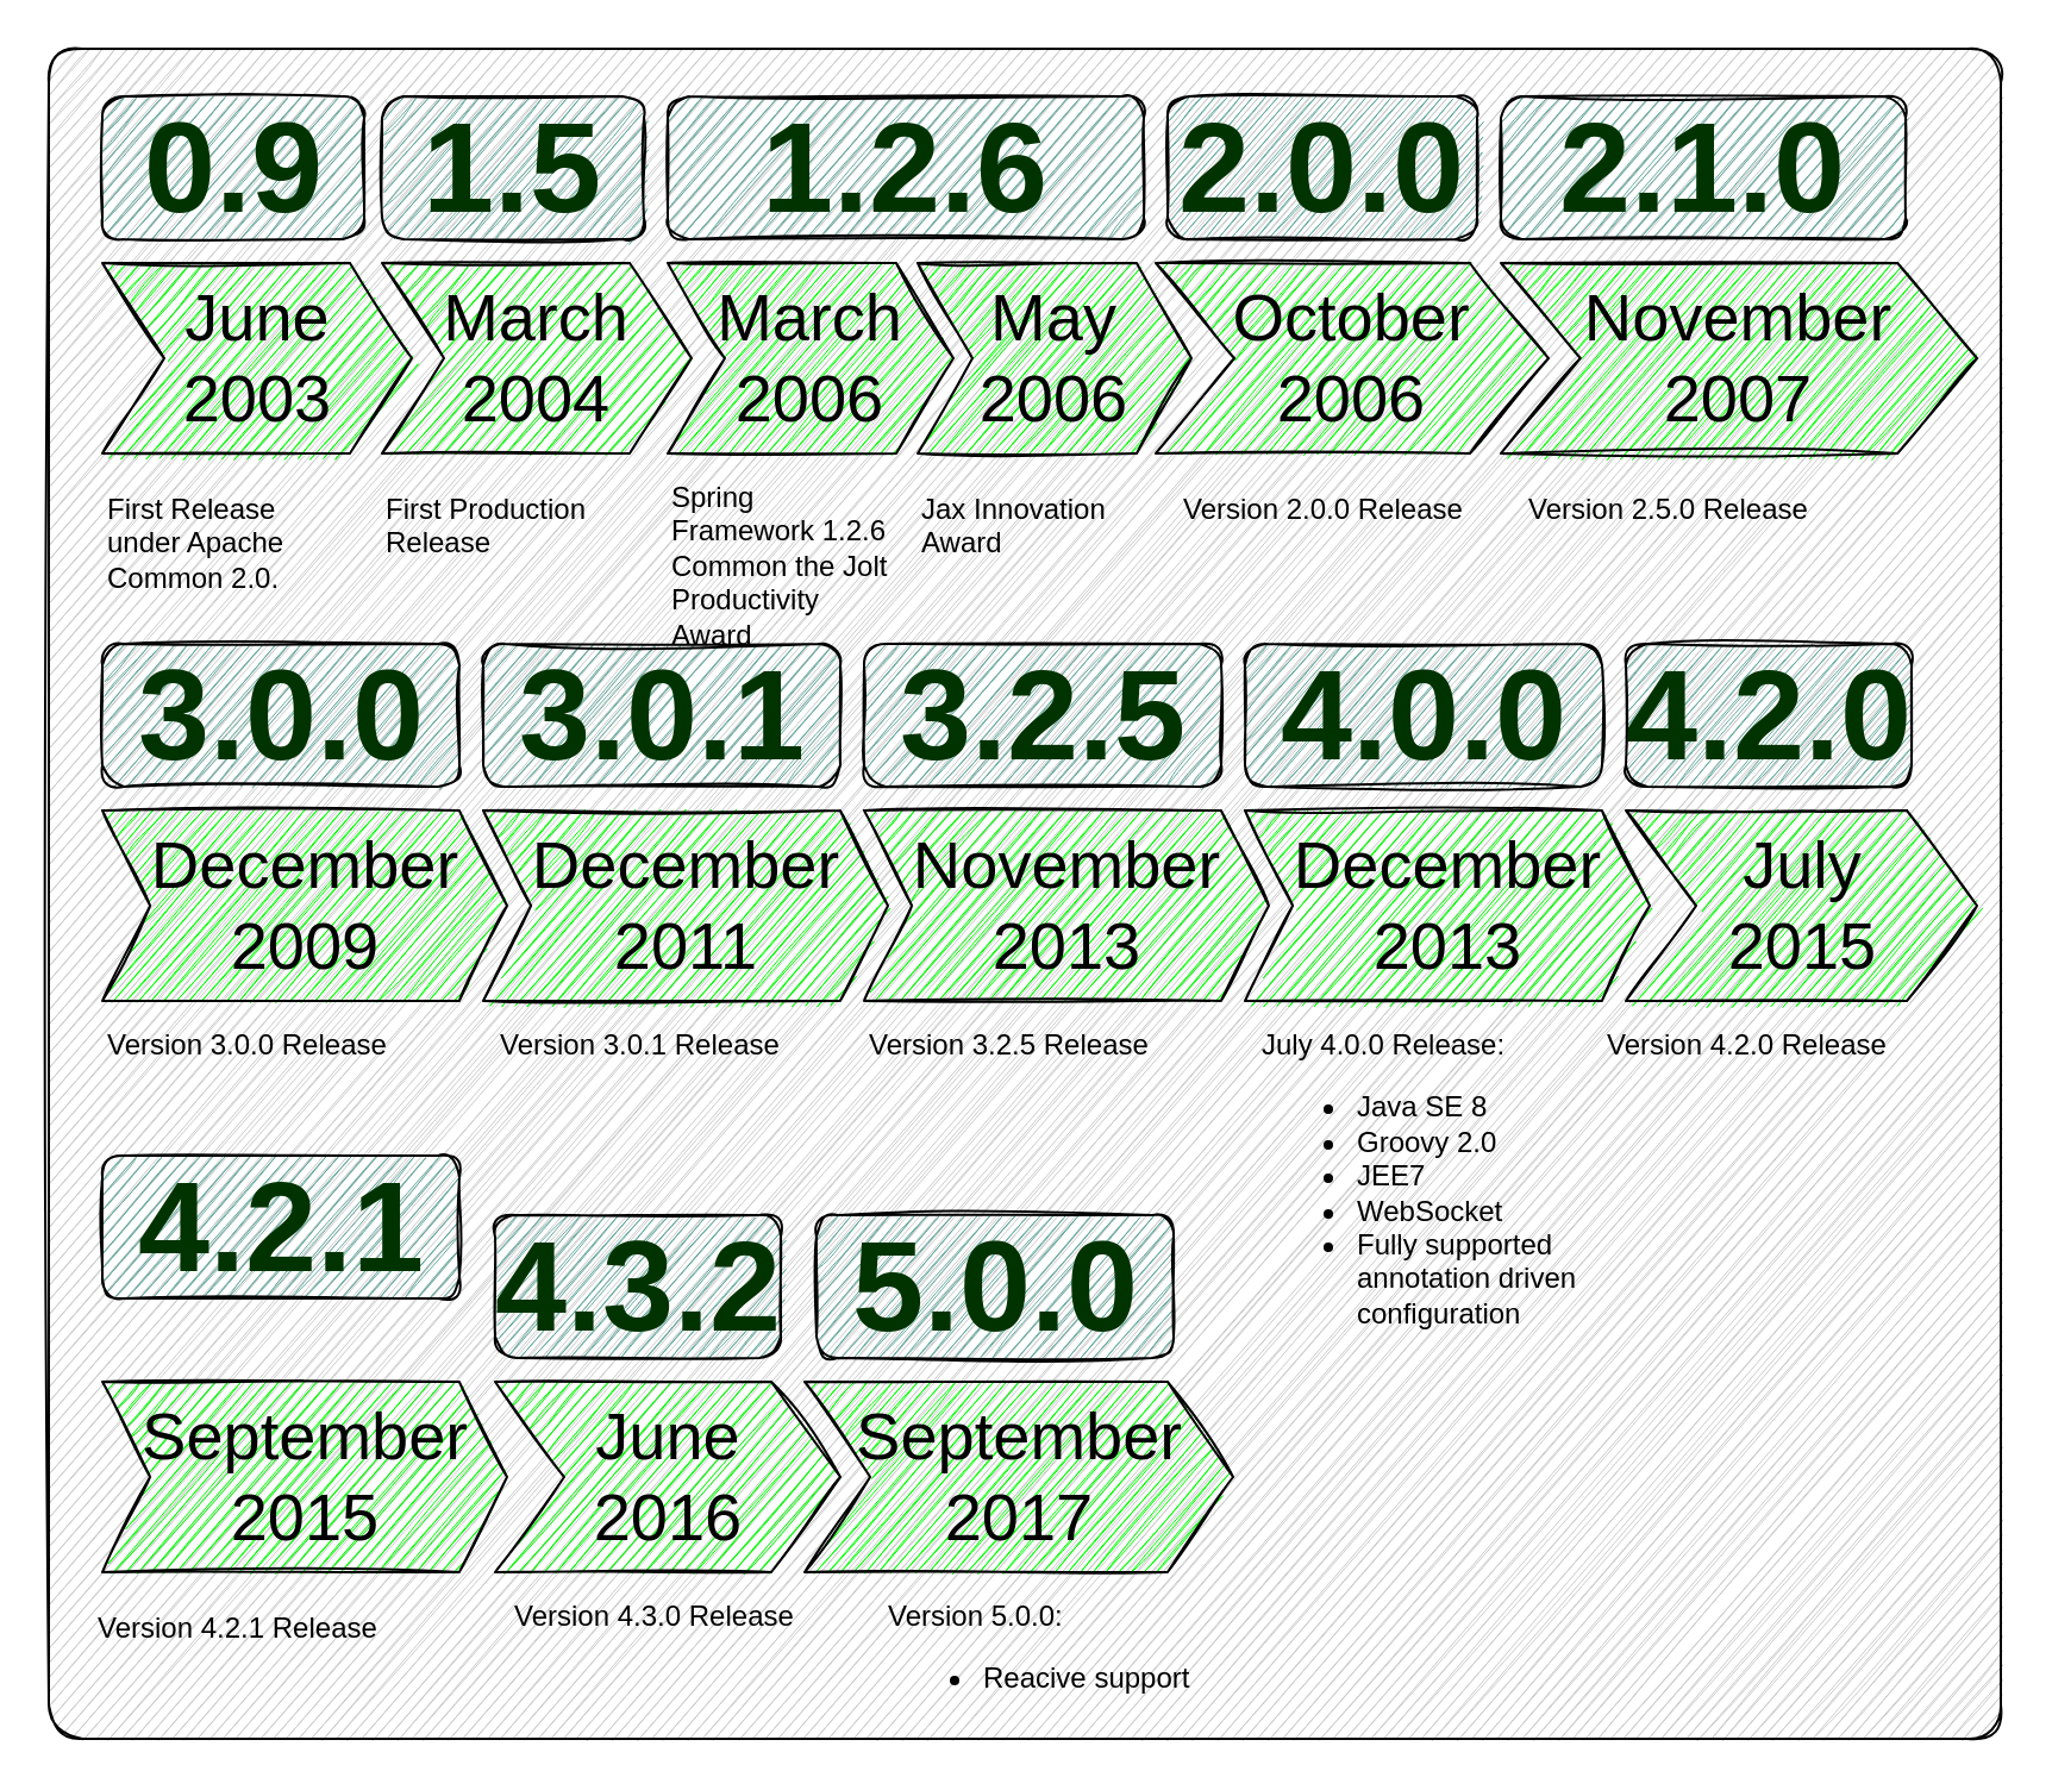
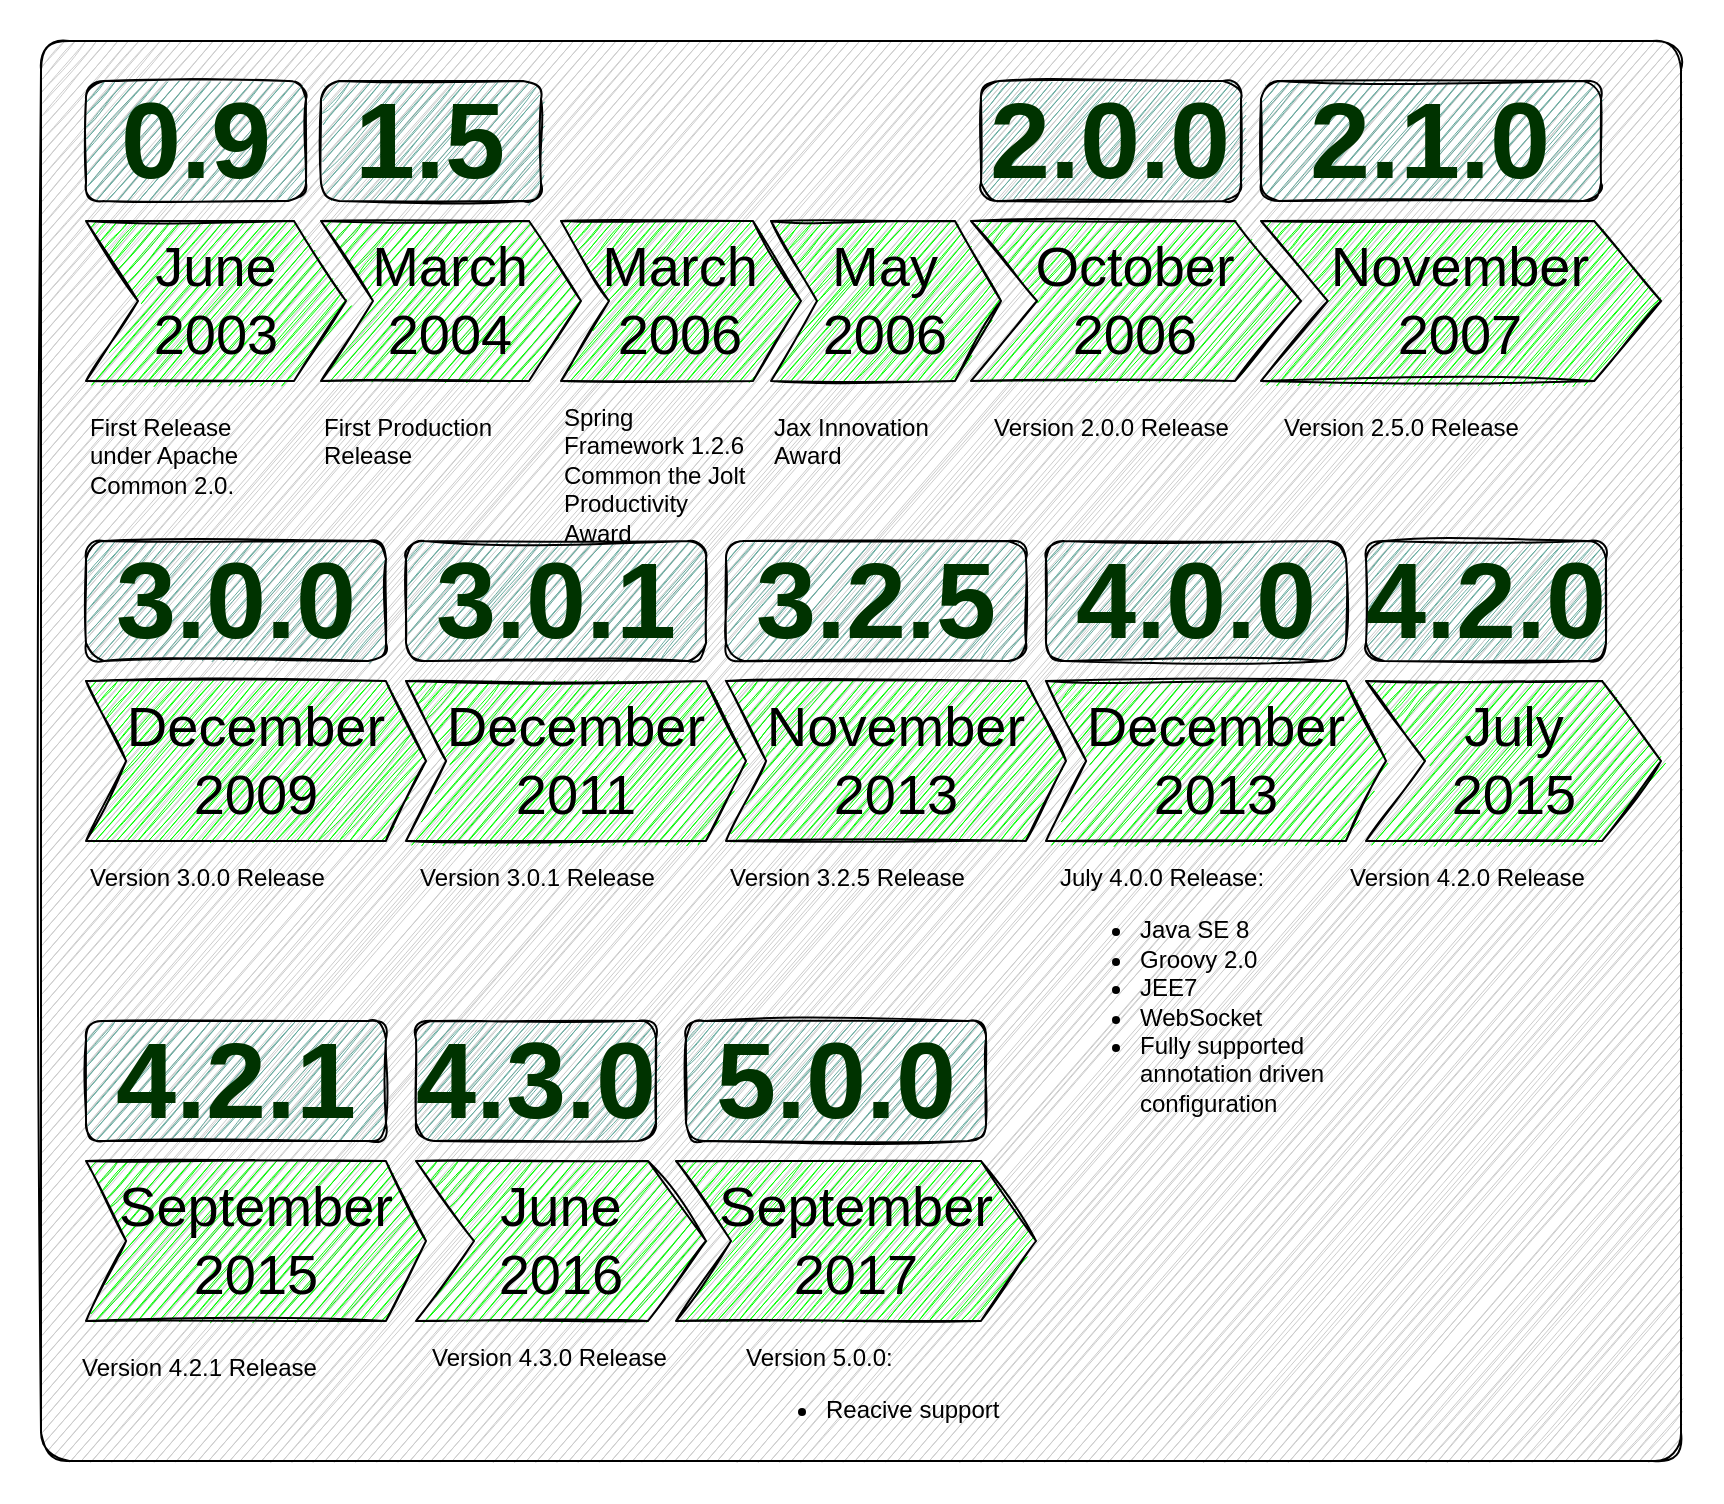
  <mxCell id="0" />
  <mxCell id="1" parent="0" />
  <mxCell id="2" value="" style="rounded=1;whiteSpace=wrap;html=1;glass=0;sketch=1;fontSize=12;fontColor=#003300;strokeColor=default;strokeWidth=1;fillColor=#CCCCCC;arcSize=2;" vertex="1" parent="1"><mxGeometry y="20" width="820" height="710" as="geometry" x="20" /></mxCell>
  <mxCell id="3" value="June 2003" style="shape=step;whiteSpace=wrap;html=1;fontSize=28;fillColor=#00FF00;fontColor=default;strokeColor=default;labelBackgroundColor=none;labelBorderColor=none;strokeWidth=1;shadow=0;sketch=1;" parent="1" vertex="1"><mxGeometry x="42.5" y="110" width="130" height="80" as="geometry" /></mxCell>
  <mxCell id="4" value="March 2004" style="shape=step;whiteSpace=wrap;html=1;fontSize=28;fillColor=#00FF00;fontColor=default;strokeColor=default;labelBackgroundColor=none;labelBorderColor=none;strokeWidth=1;shadow=0;sketch=1;" parent="1" vertex="1"><mxGeometry x="160" y="110" width="130" height="80" as="geometry" /></mxCell>
  <mxCell id="5" value="March 2006" style="shape=step;whiteSpace=wrap;html=1;fontSize=28;fillColor=#00FF00;fontColor=default;strokeColor=default;labelBackgroundColor=none;labelBorderColor=none;strokeWidth=1;shadow=0;sketch=1;" parent="1" vertex="1"><mxGeometry x="280" y="110" width="120" height="80" as="geometry" /></mxCell>
  <mxCell id="6" value="May 2006" style="shape=step;whiteSpace=wrap;html=1;fontSize=28;fillColor=#00FF00;fontColor=default;strokeColor=default;labelBackgroundColor=none;labelBorderColor=none;strokeWidth=1;shadow=0;sketch=1;" parent="1" vertex="1"><mxGeometry x="385" y="110" width="115" height="80" as="geometry" /></mxCell>
  <mxCell id="7" value="0.9" style="text;html=1;strokeColor=default;fillColor=#67AB9F;align=center;verticalAlign=middle;whiteSpace=wrap;fontSize=54;fontStyle=1;fontColor=#003300;strokeWidth=1;rounded=1;glass=0;sketch=1;" parent="1" vertex="1"><mxGeometry x="42.5" y="40" width="110" height="60" as="geometry" /></mxCell>
  <mxCell id="8" value="First Release under Apache Common 2.0." style="text;spacingTop=-5;fillColor=#ffffff;whiteSpace=wrap;html=1;align=left;fontSize=12;fontFamily=Helvetica;fillColor=none;strokeColor=none;" parent="1" vertex="1"><mxGeometry x="42.5" y="205" width="100" height="40" as="geometry" /></mxCell>
  <mxCell id="9" value="First Production Release" style="text;spacingTop=-5;fillColor=#ffffff;whiteSpace=wrap;html=1;align=left;fontSize=12;fontFamily=Helvetica;fillColor=none;strokeColor=none;" parent="1" vertex="1"><mxGeometry x="160" y="205" width="110" height="45" as="geometry" /></mxCell>
  <mxCell id="10" value="Spring Framework 1.2.6 Common the Jolt Productivity Award" style="text;spacingTop=-5;fillColor=#ffffff;whiteSpace=wrap;html=1;align=left;fontSize=12;fontFamily=Helvetica;fillColor=none;strokeColor=none;" parent="1" vertex="1"><mxGeometry x="280" y="200" width="100" height="80" as="geometry" /></mxCell>
  <mxCell id="11" value="Jax Innovation Award" style="text;spacingTop=-5;fillColor=#ffffff;whiteSpace=wrap;html=1;align=left;fontSize=12;fontFamily=Helvetica;fillColor=none;strokeColor=none;" parent="1" vertex="1"><mxGeometry x="385" y="205" width="95" height="20" as="geometry" /></mxCell>
  <mxCell id="12" value="1.5" style="text;html=1;strokeColor=default;fillColor=#67AB9F;align=center;verticalAlign=middle;whiteSpace=wrap;fontSize=54;fontStyle=1;fontColor=#003300;strokeWidth=1;rounded=1;glass=0;sketch=1;" vertex="1" parent="1"><mxGeometry x="160" y="40" width="110" height="60" as="geometry" /></mxCell>
  <mxCell id="13" value="October 2006" style="shape=step;whiteSpace=wrap;html=1;fontSize=28;fillColor=#00FF00;fontColor=default;strokeColor=default;labelBackgroundColor=none;labelBorderColor=none;strokeWidth=1;shadow=0;sketch=1;" vertex="1" parent="1"><mxGeometry x="485" y="110" width="165" height="80" as="geometry" /></mxCell>
  <mxCell id="14" value="November 2013" style="shape=step;whiteSpace=wrap;html=1;fontSize=28;fillColor=#00FF00;fontColor=default;strokeColor=default;labelBackgroundColor=none;labelBorderColor=none;strokeWidth=1;shadow=0;sketch=1;size=0.118;" vertex="1" parent="1"><mxGeometry x="362.5" y="340" width="170" height="80" as="geometry" /></mxCell>
  <mxCell id="15" value="December 2013" style="shape=step;whiteSpace=wrap;html=1;fontSize=28;fillColor=#00FF00;fontColor=default;strokeColor=default;labelBackgroundColor=none;labelBorderColor=none;strokeWidth=1;shadow=0;sketch=1;size=0.118;" vertex="1" parent="1"><mxGeometry x="522.5" y="340" width="170" height="80" as="geometry" /></mxCell>
  <mxCell id="16" value="Version 2.0.0 Release" style="text;spacingTop=-5;fillColor=#ffffff;whiteSpace=wrap;html=1;align=left;fontSize=12;fontFamily=Helvetica;fillColor=none;strokeColor=none;" vertex="1" parent="1"><mxGeometry x="495" y="205" width="140" height="30" as="geometry" /></mxCell>
  <mxCell id="17" value="Version 3.2.5 Release" style="text;spacingTop=-5;fillColor=#ffffff;whiteSpace=wrap;html=1;align=left;fontSize=12;fontFamily=Helvetica;fillColor=none;strokeColor=none;" vertex="1" parent="1"><mxGeometry x="362.5" y="430" width="140" height="30" as="geometry" /></mxCell>
  <mxCell id="18" value="July 4.0.0 Release:&lt;br&gt;&lt;ul&gt;&lt;li&gt;&lt;span&gt;Java SE 8&lt;/span&gt;&lt;/li&gt;&lt;li&gt;&lt;span&gt;Groovy 2.0&lt;/span&gt;&lt;/li&gt;&lt;li&gt;&lt;span&gt;JEE7&lt;/span&gt;&lt;/li&gt;&lt;li&gt;&lt;span&gt;WebSocket&lt;/span&gt;&lt;/li&gt;&lt;li&gt;&lt;span&gt;Fully supported annotation driven configuration&lt;/span&gt;&lt;/li&gt;&lt;/ul&gt;" style="text;spacingTop=-5;fillColor=#ffffff;whiteSpace=wrap;html=1;align=left;fontSize=12;fontFamily=Helvetica;fillColor=none;strokeColor=none;" vertex="1" parent="1"><mxGeometry x="527.5" y="430" width="140" height="30" as="geometry" /></mxCell>
- <mxCell id="19" value="1.2.6" style="text;html=1;strokeColor=default;fillColor=#67AB9F;align=center;verticalAlign=middle;whiteSpace=wrap;fontSize=54;fontStyle=1;fontColor=#003300;strokeWidth=1;rounded=1;glass=0;sketch=1;" vertex="1" parent="1"><mxGeometry x="280" y="40" width="200" height="60" as="geometry" /></mxCell>
  <mxCell id="20" value="2.0.0" style="text;html=1;strokeColor=default;fillColor=#67AB9F;align=center;verticalAlign=middle;whiteSpace=wrap;fontSize=54;fontStyle=1;fontColor=#003300;strokeWidth=1;rounded=1;glass=0;sketch=1;" vertex="1" parent="1"><mxGeometry x="490" y="40" width="130" height="60" as="geometry" /></mxCell>
  <mxCell id="21" value="July&lt;br&gt;2015" style="shape=step;whiteSpace=wrap;html=1;fontSize=28;fillColor=#00FF00;fontColor=default;strokeColor=default;labelBackgroundColor=none;labelBorderColor=none;strokeWidth=1;shadow=0;sketch=1;" vertex="1" parent="1"><mxGeometry x="682.5" y="340" width="147.5" height="80" as="geometry" /></mxCell>
  <mxCell id="22" value="Version 4.2.0 Release" style="text;spacingTop=-5;fillColor=#ffffff;whiteSpace=wrap;html=1;align=left;fontSize=12;fontFamily=Helvetica;fillColor=none;strokeColor=none;" vertex="1" parent="1"><mxGeometry x="672.5" y="430" width="140" height="30" as="geometry" /></mxCell>
  <mxCell id="23" value="December 2009" style="shape=step;whiteSpace=wrap;html=1;fontSize=28;fillColor=#00FF00;fontColor=default;strokeColor=default;labelBackgroundColor=none;labelBorderColor=none;strokeWidth=1;shadow=0;sketch=1;size=0.118;" vertex="1" parent="1"><mxGeometry x="42.5" y="340" width="170" height="80" as="geometry" /></mxCell>
  <mxCell id="24" value="December 2011" style="shape=step;whiteSpace=wrap;html=1;fontSize=28;fillColor=#00FF00;fontColor=default;strokeColor=default;labelBackgroundColor=none;labelBorderColor=none;strokeWidth=1;shadow=0;sketch=1;size=0.118;" vertex="1" parent="1"><mxGeometry x="202.5" y="340" width="170" height="80" as="geometry" /></mxCell>
  <mxCell id="25" value="Version 3.0.0 Release" style="text;spacingTop=-5;fillColor=#ffffff;whiteSpace=wrap;html=1;align=left;fontSize=12;fontFamily=Helvetica;fillColor=none;strokeColor=none;" vertex="1" parent="1"><mxGeometry x="42.5" y="430" width="140" height="30" as="geometry" /></mxCell>
  <mxCell id="26" value="Version 3.0.1 Release" style="text;spacingTop=-5;fillColor=#ffffff;whiteSpace=wrap;html=1;align=left;fontSize=12;fontFamily=Helvetica;fillColor=none;strokeColor=none;" vertex="1" parent="1"><mxGeometry x="207.5" y="430" width="140" height="30" as="geometry" /></mxCell>
  <mxCell id="27" value="November 2007" style="shape=step;whiteSpace=wrap;html=1;fontSize=28;fillColor=#00FF00;fontColor=default;strokeColor=default;labelBackgroundColor=none;labelBorderColor=none;strokeWidth=1;shadow=0;sketch=1;size=0.167;" vertex="1" parent="1"><mxGeometry x="630" y="110" width="200" height="80" as="geometry" /></mxCell>
  <mxCell id="28" value="Version 2.5.0 Release" style="text;spacingTop=-5;fillColor=#ffffff;whiteSpace=wrap;html=1;align=left;fontSize=12;fontFamily=Helvetica;fillColor=none;strokeColor=none;" vertex="1" parent="1"><mxGeometry x="640" y="205" width="140" height="30" as="geometry" /></mxCell>
  <mxCell id="29" value="2.1.0" style="text;html=1;strokeColor=default;fillColor=#67AB9F;align=center;verticalAlign=middle;whiteSpace=wrap;fontSize=54;fontStyle=1;fontColor=#003300;strokeWidth=1;rounded=1;glass=0;sketch=1;" vertex="1" parent="1"><mxGeometry x="630" y="40" width="170" height="60" as="geometry" /></mxCell>
  <mxCell id="30" value="3.0.0" style="text;html=1;strokeColor=default;fillColor=#67AB9F;align=center;verticalAlign=middle;whiteSpace=wrap;fontSize=54;fontStyle=1;fontColor=#003300;strokeWidth=1;rounded=1;glass=0;sketch=1;" vertex="1" parent="1"><mxGeometry x="42.5" y="270" width="150" height="60" as="geometry" /></mxCell>
  <mxCell id="31" value="3.0.1" style="text;html=1;strokeColor=default;fillColor=#67AB9F;align=center;verticalAlign=middle;whiteSpace=wrap;fontSize=54;fontStyle=1;fontColor=#003300;strokeWidth=1;rounded=1;glass=0;sketch=1;" vertex="1" parent="1"><mxGeometry x="202.5" y="270" width="150" height="60" as="geometry" /></mxCell>
  <mxCell id="32" value="3.2.5" style="text;html=1;strokeColor=default;fillColor=#67AB9F;align=center;verticalAlign=middle;whiteSpace=wrap;fontSize=54;fontStyle=1;fontColor=#003300;strokeWidth=1;rounded=1;glass=0;sketch=1;" vertex="1" parent="1"><mxGeometry x="362.5" y="270" width="150" height="60" as="geometry" /></mxCell>
  <mxCell id="33" value="4.0.0" style="text;html=1;strokeColor=default;fillColor=#67AB9F;align=center;verticalAlign=middle;whiteSpace=wrap;fontSize=54;fontStyle=1;fontColor=#003300;strokeWidth=1;rounded=1;glass=0;sketch=1;" vertex="1" parent="1"><mxGeometry x="522.5" y="270" width="150" height="60" as="geometry" /></mxCell>
  <mxCell id="34" value="4.2.0" style="text;html=1;strokeColor=default;fillColor=#67AB9F;align=center;verticalAlign=middle;whiteSpace=wrap;fontSize=54;fontStyle=1;fontColor=#003300;strokeWidth=1;rounded=1;glass=0;sketch=1;" vertex="1" parent="1"><mxGeometry x="682.5" y="270" width="120" height="60" as="geometry" /></mxCell>
  <mxCell id="35" value="September 2015" style="shape=step;whiteSpace=wrap;html=1;fontSize=28;fillColor=#00FF00;fontColor=default;strokeColor=default;labelBackgroundColor=none;labelBorderColor=none;strokeWidth=1;shadow=0;sketch=1;size=0.118;" vertex="1" parent="1"><mxGeometry x="42.5" y="580" width="170" height="80" as="geometry" /></mxCell>
  <mxCell id="36" value="Version 4.2.1 Release" style="text;spacingTop=-5;fillColor=#ffffff;whiteSpace=wrap;html=1;align=left;fontSize=12;fontFamily=Helvetica;fillColor=none;strokeColor=none;" vertex="1" parent="1"><mxGeometry x="38.75" y="675" width="140" height="40" as="geometry" /></mxCell>
- <mxCell id="37" value="4.2.1" style="text;html=1;strokeColor=default;fillColor=#67AB9F;align=center;verticalAlign=middle;whiteSpace=wrap;fontSize=54;fontStyle=1;fontColor=#003300;strokeWidth=1;rounded=1;glass=0;sketch=1;" vertex="1" parent="1"><mxGeometry x="42.5" y="485" width="150" height="60" as="geometry" /></mxCell>
+ <mxCell id="37" value="4.2.1" style="text;html=1;strokeColor=default;fillColor=#67AB9F;align=center;verticalAlign=middle;whiteSpace=wrap;fontSize=54;fontStyle=1;fontColor=#003300;strokeWidth=1;rounded=1;glass=0;sketch=1;" vertex="1" parent="1"><mxGeometry x="42.5" y="510" width="150" height="60" as="geometry" /></mxCell>
  <mxCell id="38" value="June&lt;br&gt;2016" style="shape=step;whiteSpace=wrap;html=1;fontSize=28;fillColor=#00FF00;fontColor=default;strokeColor=default;labelBackgroundColor=none;labelBorderColor=none;strokeWidth=1;shadow=0;sketch=1;" vertex="1" parent="1"><mxGeometry x="207.5" y="580" width="145" height="80" as="geometry" /></mxCell>
  <mxCell id="39" value="Version 4.3.0 Release" style="text;spacingTop=-5;fillColor=#ffffff;whiteSpace=wrap;html=1;align=left;fontSize=12;fontFamily=Helvetica;fillColor=none;strokeColor=none;" vertex="1" parent="1"><mxGeometry x="213.75" y="670" width="140" height="30" as="geometry" /></mxCell>
- <mxCell id="40" value="4.3.2" style="text;html=1;strokeColor=default;fillColor=#67AB9F;align=center;verticalAlign=middle;whiteSpace=wrap;fontSize=54;fontStyle=1;fontColor=#003300;strokeWidth=1;rounded=1;glass=0;sketch=1;" vertex="1" parent="1"><mxGeometry x="207.5" y="510" width="120" height="60" as="geometry" /></mxCell>
+ <mxCell id="40" value="4.3.0" style="text;html=1;strokeColor=default;fillColor=#67AB9F;align=center;verticalAlign=middle;whiteSpace=wrap;fontSize=54;fontStyle=1;fontColor=#003300;strokeWidth=1;rounded=1;glass=0;sketch=1;" vertex="1" parent="1"><mxGeometry x="207.5" y="510" width="120" height="60" as="geometry" /></mxCell>
  <mxCell id="41" value="September 2017" style="shape=step;whiteSpace=wrap;html=1;fontSize=28;fillColor=#00FF00;fontColor=default;strokeColor=default;labelBackgroundColor=none;labelBorderColor=none;strokeWidth=1;shadow=0;sketch=1;size=0.153;" vertex="1" parent="1"><mxGeometry x="337.5" y="580" width="180" height="80" as="geometry" /></mxCell>
  <mxCell id="42" value="Version 5.0.0:&lt;br&gt;&lt;ul&gt;&lt;li&gt;Reacive support&lt;/li&gt;&lt;/ul&gt;" style="text;spacingTop=-5;fillColor=#ffffff;whiteSpace=wrap;html=1;align=left;fontSize=12;fontFamily=Helvetica;fillColor=none;strokeColor=none;" vertex="1" parent="1"><mxGeometry x="371.25" y="670" width="140" height="20" as="geometry" /></mxCell>
  <mxCell id="43" value="5.0.0" style="text;html=1;strokeColor=default;fillColor=#67AB9F;align=center;verticalAlign=middle;whiteSpace=wrap;fontSize=54;fontStyle=1;fontColor=#003300;strokeWidth=1;rounded=1;glass=0;sketch=1;" vertex="1" parent="1"><mxGeometry x="342.5" y="510" width="150" height="60" as="geometry" /></mxCell>
